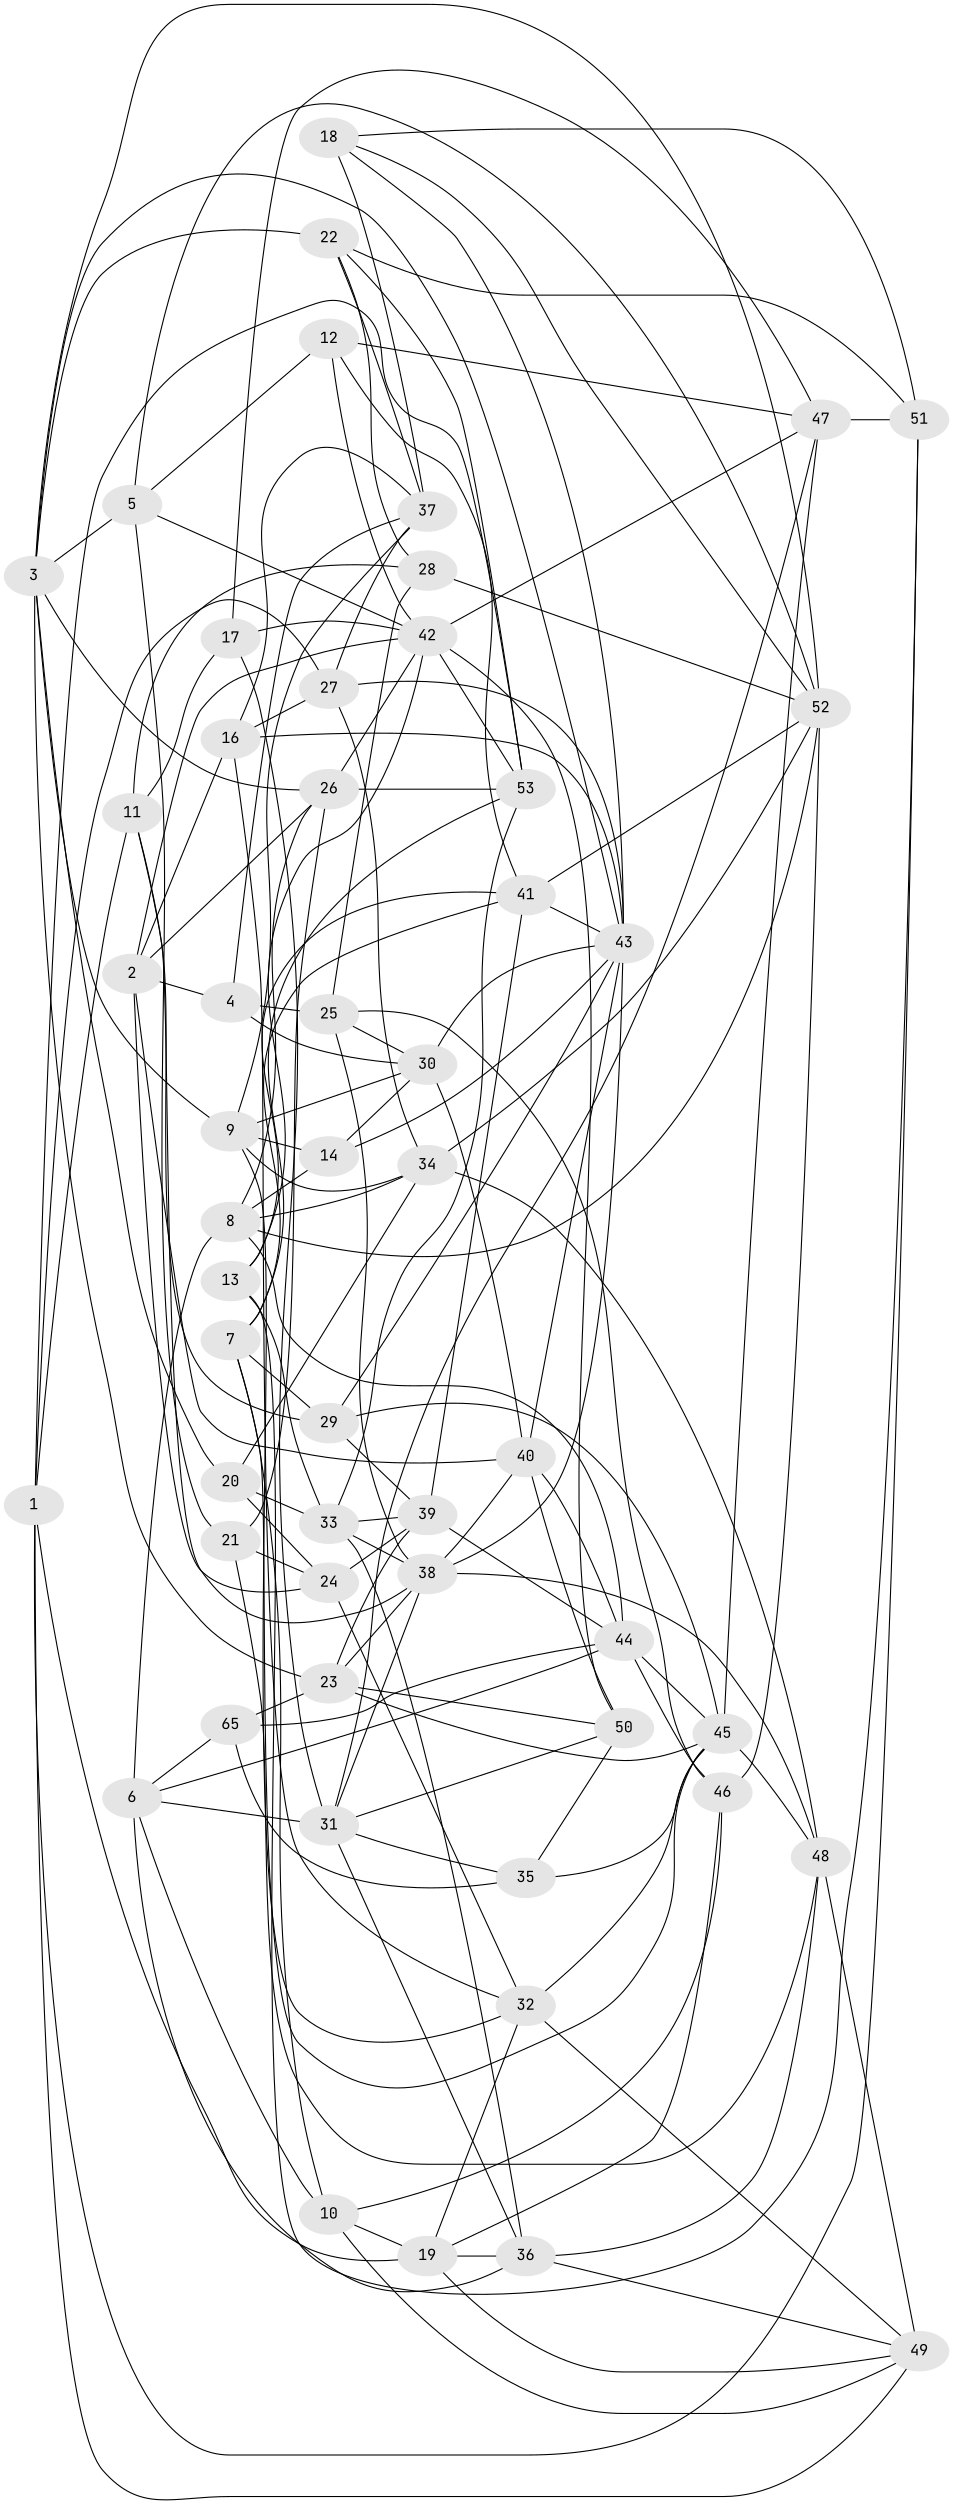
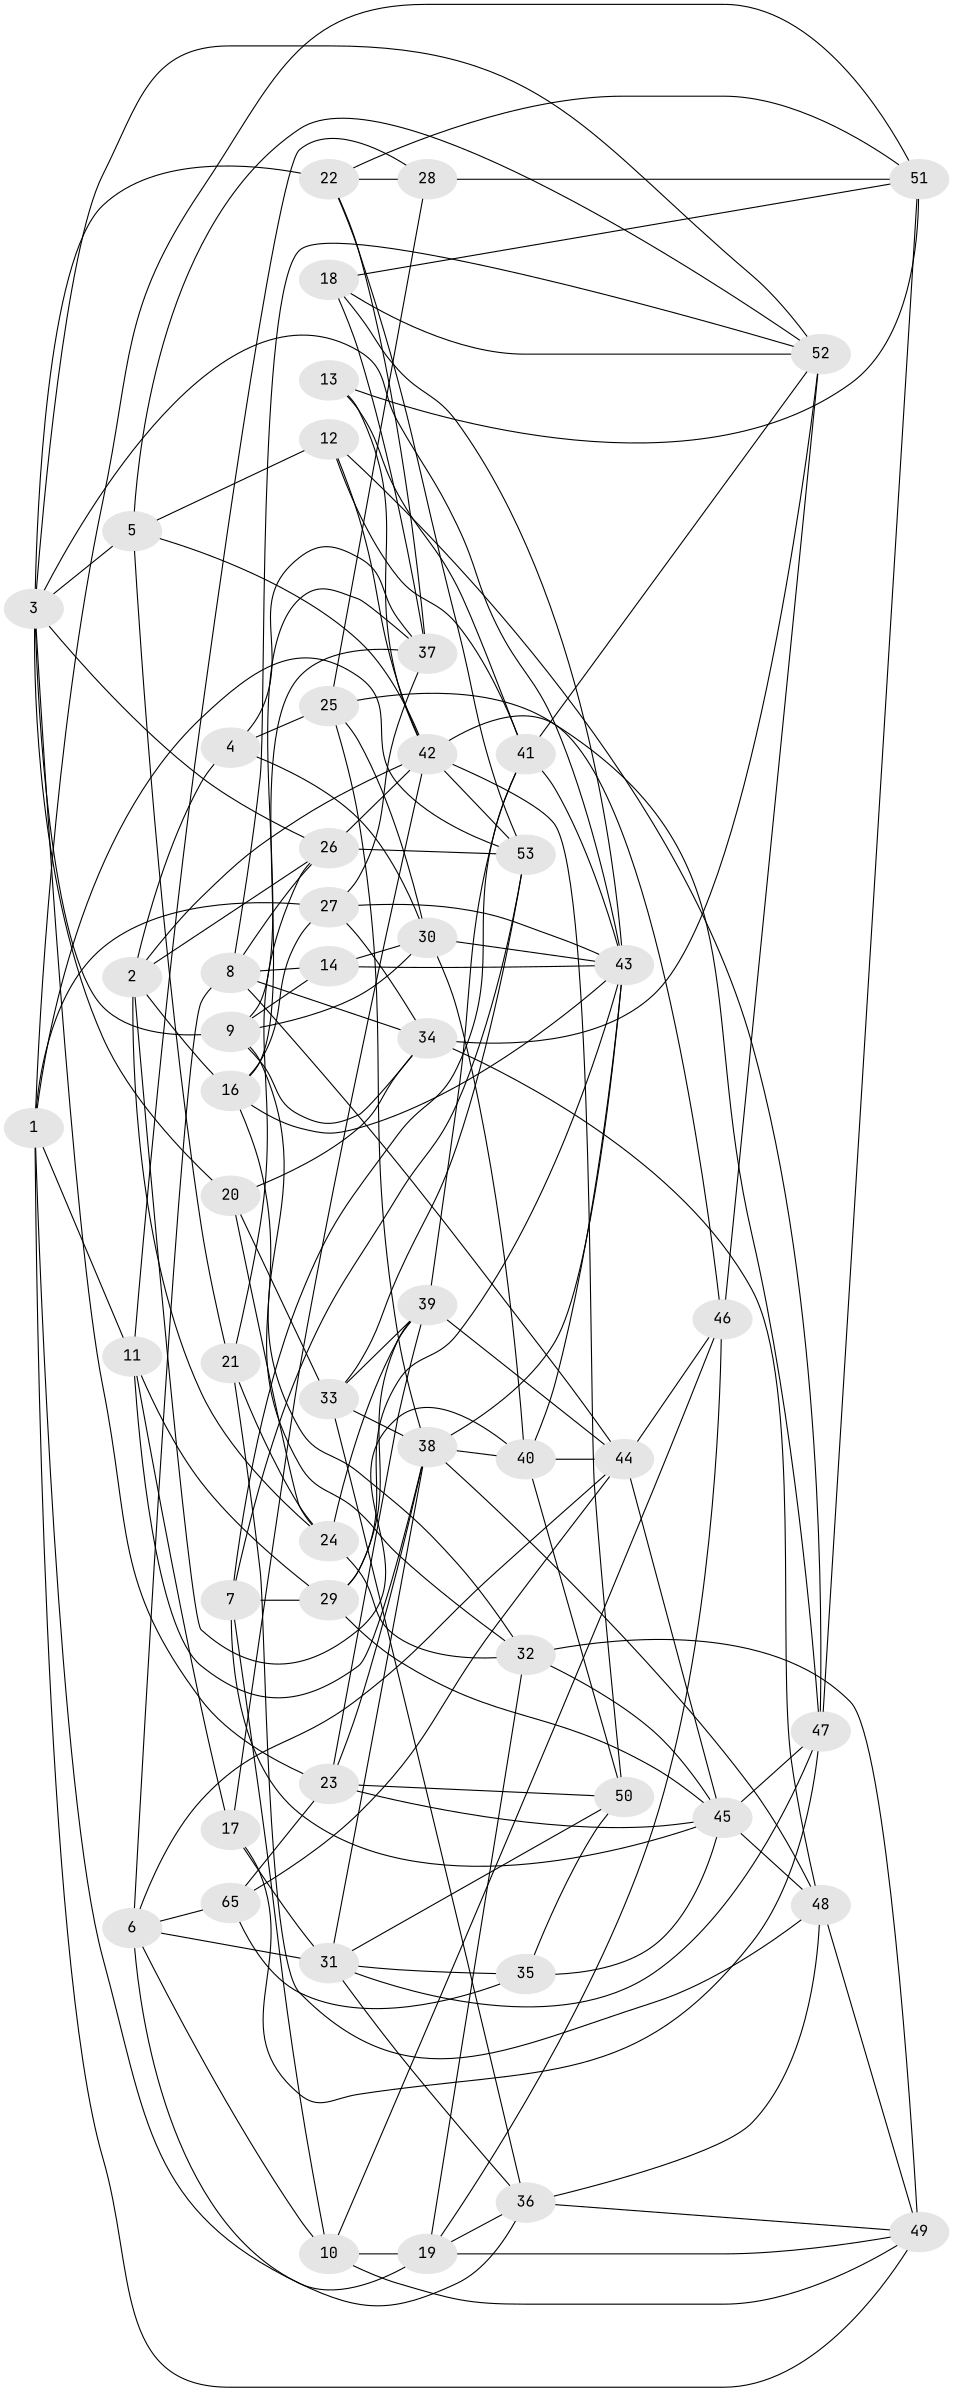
  graph {
    fontname="JetBrains Mono"
    rankdir=LR
    node [color=gray90 fontname="JetBrains Mono" style=filled]
    edge [fontname="JetBrains Mono" weight=1.0]
    1
    11
    19
    27
    49
    51
    53
    29
    17
    28
    38
    36
    32
    46
    43
    37
    34
    2
    4
    16
    24
    26
    40
    42
    25
    30
    39
    44
    50
    47
    3
    5
    9
    20
    22
    23
    52
    12
    21
    14
    33
    45
    41
    48
    6
    8
    10
    n48 [label=65]
    31
    35
    7
    13
    18
    1 -- 11
    1 -- 19
    1 -- 27
    1 -- 49
    1 -- 51
    1 -- 53
    11 -- 29
    11 -- 17
    11 -- 28 [weight=2.0]
    11 -- 38
    19 -- 49
    19 -- 36
    19 -- 32
    19 -- 46
    27 -- 43
    27 -- 37
    27 -- 34
    29 -- 43
    29 -- 39
    29 -- 45
    17 -- 42
    17 -- 47
    17 -- 31
-   28 -- 52
+   28 -- 51
    38 -- 43
    38 -- 40
    38 -- 48
    36 -- 49
    36 -- 48
    32 -- 49
    32 -- 45
    46 -- 52
    34 -- 52
    34 -- 48
    2 -- 4
    2 -- 16
    2 -- 24
    2 -- 26
    2 -- 40
    2 -- 42
    4 -- 37
    4 -- 25
    4 -- 30
    16 -- 27 [weight=2.0]
    16 -- 32
    16 -- 43
    16 -- 37
    24 -- 32
    24 -- 39
    26 -- 53
    26 -- 42
    40 -- 43
    40 -- 44
    40 -- 50
    42 -- 53
    42 -- 50
    42 -- 47
    25 -- 28
    25 -- 38
    25 -- 46 [weight=2.0]
    25 -- 30
    30 -- 43
    30 -- 40
    39 -- 44
    39 -- 41
    44 -- 46
    44 -- 45
    47 -- 51
    3 -- 43
    3 -- 26
    3 -- 5
    3 -- 9
    3 -- 20
    3 -- 22
    3 -- 23
    3 -- 52
    5 -- 42 [weight=2.0]
    5 -- 52
    5 -- 12
    5 -- 21
    9 -- 32
    9 -- 37
    9 -- 34
    9 -- 30
    9 -- 14
    20 -- 34
    20 -- 24
    20 -- 33
    22 -- 51
    22 -- 53
    22 -- 28 [weight=2.0]
    22 -- 37
    23 -- 38
    23 -- 39
    23 -- 50
    23 -- 45
    12 -- 42
    12 -- 47
    12 -- 41
    21 -- 24
    21 -- 26
    21 -- 48
    14 -- 43
    14 -- 30
    33 -- 53
    33 -- 38
    33 -- 36
    33 -- 39
    45 -- 47
    45 -- 48
    41 -- 43
    41 -- 52
    48 -- 49
    6 -- 36
    6 -- 44
    6 -- 8
    6 -- 10
    6 -- n48
    6 -- 31
    8 -- 34
    8 -- 26
    8 -- 44
    8 -- 52
    8 -- 14
    10 -- 19
    10 -- 49
    10 -- 46
    n48 -- 44
    n48 -- 23
    n48 -- 35
    31 -- 38
    31 -- 36
    31 -- 50
    31 -- 47
    31 -- 35
    35 -- 50 [weight=2.0]
    35 -- 45
    7 -- 53
    7 -- 29 [weight=2.0]
    7 -- 45
    7 -- 41
    7 -- 10
    13 -- 51
    13 -- 42
-   13 -- 33
    13 -- 41
    18 -- 51
    18 -- 43
    18 -- 37
    18 -- 52
  }
